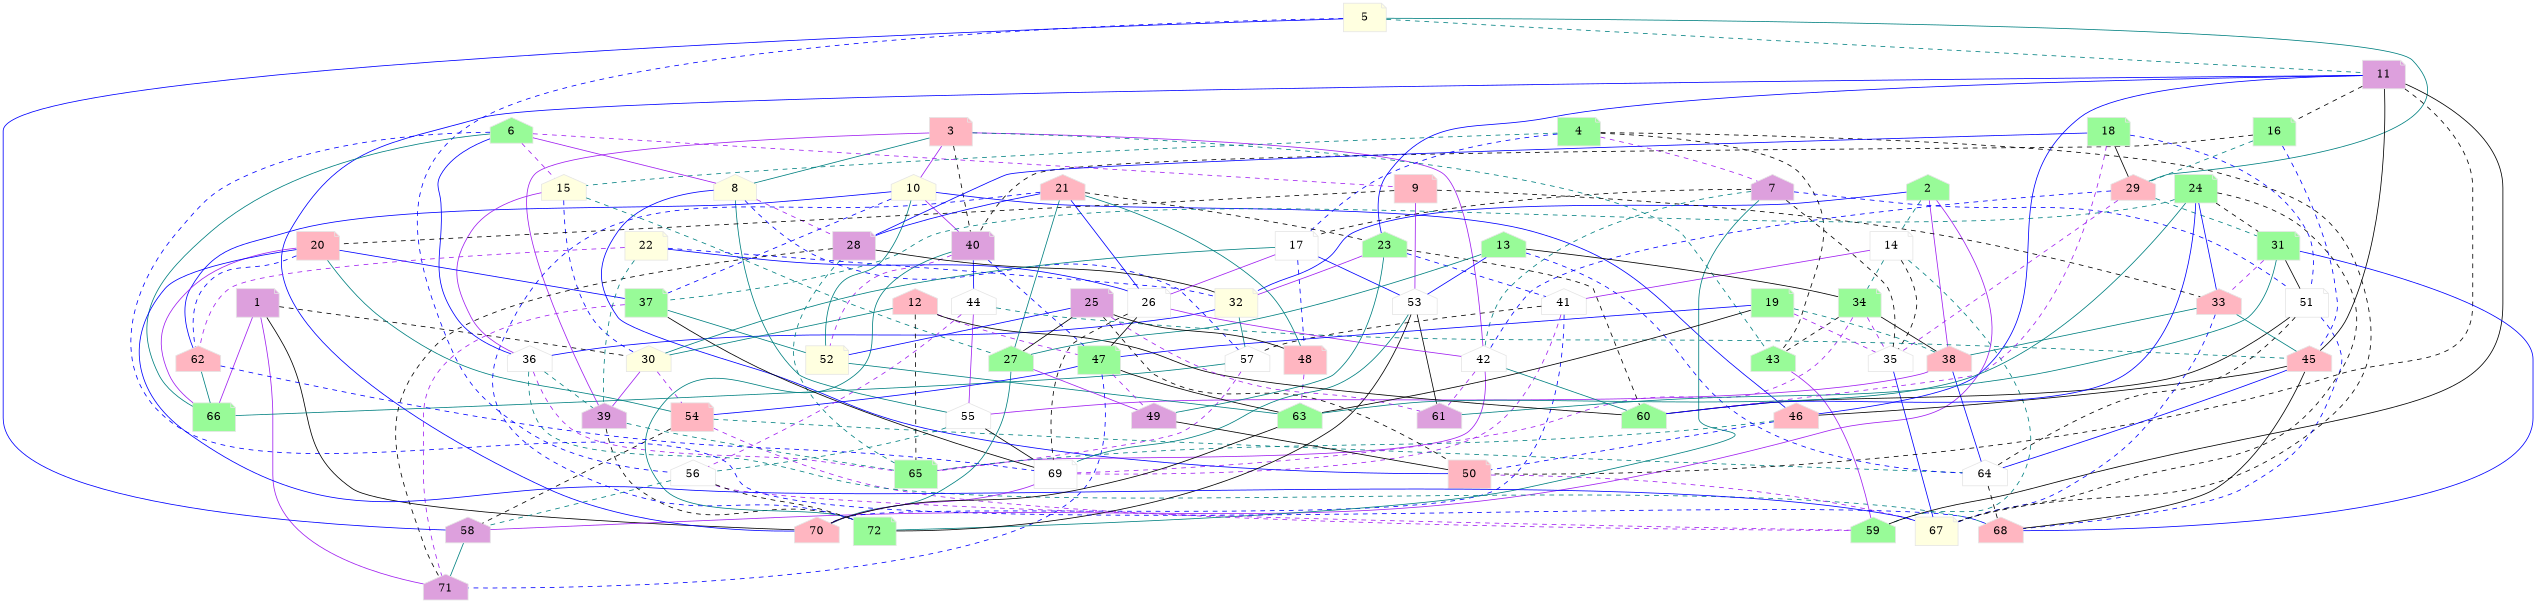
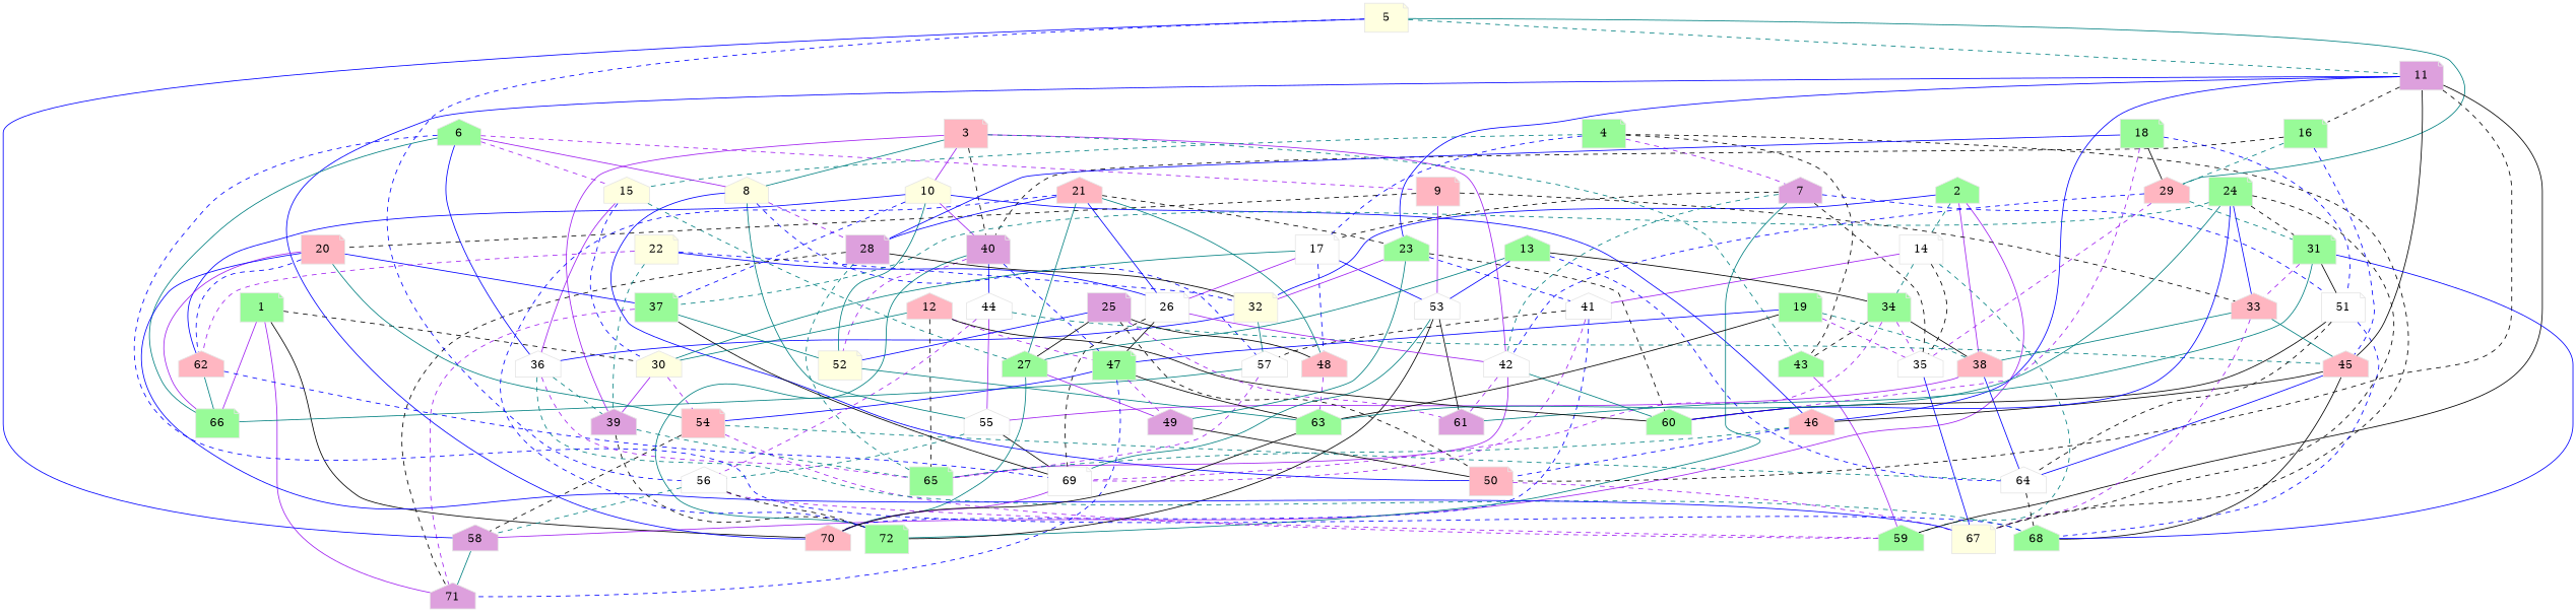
  graph {
    node [color=gray90 fillcolor=palegreen shape=house style=filled]
    edge [color=blue style=solid weight=1.0]
-   1 [fillcolor=plum shape=note]
+   1 [shape=note]
    30 [fillcolor=lightyellow]
    66 [shape=note]
    70 [fillcolor=lightpink]
    71 [fillcolor=plum]
    39 [fillcolor=plum]
    54 [fillcolor=lightpink shape=note]
    14 [fillcolor=white shape=note]
    2
    32 [fillcolor=lightyellow shape=note]
    38 [fillcolor=lightpink]
    58 [fillcolor=plum]
    35 [fillcolor=white]
    59
    34 [shape=note]
    41 [fillcolor=white]
    36 [fillcolor=white]
    57 [fillcolor=white]
    55 [fillcolor=white]
    64 [fillcolor=white]
    3 [fillcolor=lightpink shape=note]
    8 [fillcolor=lightyellow]
    10 [fillcolor=lightyellow]
    40 [fillcolor=plum shape=note]
    42 [fillcolor=white]
    43
    28 [fillcolor=plum shape=note]
    50 [fillcolor=lightpink shape=note]
    37 [shape=note]
    46 [fillcolor=lightpink]
    52 [fillcolor=lightyellow shape=note]
    62 [fillcolor=lightpink]
    72 [shape=note]
    65 [shape=note]
    47 [shape=note]
    44 [fillcolor=white]
    60
    61 [fillcolor=plum]
    4 [shape=note]
    7 [fillcolor=plum]
    15 [fillcolor=lightyellow]
    17 [fillcolor=white shape=note]
    67 [fillcolor=lightyellow shape=note]
    51 [fillcolor=white shape=note]
    27
    53 [fillcolor=white]
    26 [fillcolor=white shape=note]
-   48 [fillcolor=lightpink shape=note]
+   48 [fillcolor=lightpink]
    5 [fillcolor=lightyellow shape=note]
    11 [fillcolor=plum shape=note]
    29 [fillcolor=lightpink]
    56 [fillcolor=white]
    16 [shape=note]
    23
    45 [fillcolor=lightpink]
    31 [shape=note]
    6
    9 [fillcolor=lightpink shape=note]
-   68 [fillcolor=lightpink]
+   68
    20 [fillcolor=lightpink shape=note]
    33 [fillcolor=lightpink]
    69 [fillcolor=white shape=note]
    63
    49 [fillcolor=plum]
    12 [fillcolor=lightpink]
    13
    18 [shape=note]
    19 [shape=note]
    21 [fillcolor=lightpink]
    22 [fillcolor=lightyellow shape=note]
    24 [shape=note]
    25 [fillcolor=plum shape=note]
    1 -- 30 [color=black style=dashed]
    1 -- 66 [color=purple]
    1 -- 70 [color=black]
    1 -- 71 [color=purple]
    30 -- 39 [color=purple]
    30 -- 54 [color=purple style=dashed]
    39 -- 72 [color=black style=dashed]
    39 -- 65 [color=teal style=dashed]
    54 -- 58 [color=black style=dashed]
    54 -- 59 [color=purple style=dashed]
    54 -- 64 [color=teal style=dashed]
    14 -- 35 [color=black style=dashed]
    14 -- 59 [color=teal style=dashed]
    14 -- 34 [color=teal style=dashed]
    14 -- 41 [color=purple weight=2.0]
    2 -- 14 [color=teal style=dashed]
    2 -- 32
    2 -- 38 [color=purple]
    2 -- 58 [color=purple]
    32 -- 36
    32 -- 57 [color=teal]
    38 -- 55 [color=purple]
    38 -- 64
    58 -- 71 [color=teal weight=2.0]
    35 -- 67
    34 -- 38 [color=black]
    34 -- 35 [color=purple style=dashed]
    34 -- 43 [color=black style=dashed]
    34 -- 69 [color=purple style=dashed]
    41 -- 70 [style=dashed]
    41 -- 57 [color=black style=dashed]
    41 -- 69 [color=purple style=dashed]
    36 -- 39 [color=teal style=dashed]
    36 -- 65 [color=purple style=dashed]
    36 -- 68 [color=teal style=dashed]
    57 -- 66 [color=teal weight=2.0]
    57 -- 65 [color=purple style=dashed]
    55 -- 56 [color=teal style=dashed]
    55 -- 69 [color=black weight=2.0]
    64 -- 68 [color=black style=dashed]
    3 -- 39 [color=purple]
    3 -- 8 [color=teal]
    3 -- 10 [color=purple]
    3 -- 40 [color=black style=dashed]
    3 -- 42 [color=purple]
    3 -- 43 [color=teal style=dashed]
    8 -- 57 [style=dashed]
    8 -- 55 [color=teal]
    8 -- 28 [color=purple style=dashed]
    8 -- 50
    10 -- 40 [color=purple]
    10 -- 37 [style=dashed]
    10 -- 46
    10 -- 52 [color=teal]
    10 -- 62
    40 -- 52 [color=purple style=dashed weight=2.0]
    40 -- 72 [color=teal]
    40 -- 47 [style=dashed]
    40 -- 44
    42 -- 65 [color=purple weight=2.0]
    42 -- 60 [color=teal]
    42 -- 61 [color=purple style=dashed]
    43 -- 59 [color=purple]
    28 -- 71 [color=black style=dashed]
    28 -- 32 [color=black]
    28 -- 65 [color=teal style=dashed]
    50 -- 67 [color=purple style=dashed]
    37 -- 71 [color=purple style=dashed]
    37 -- 52 [color=teal]
    37 -- 69 [color=black]
    46 -- 50 [style=dashed]
    46 -- 65 [color=teal style=dashed]
    52 -- 63 [color=teal]
    62 -- 66 [color=teal]
    62 -- 69 [style=dashed weight=2.0]
    47 -- 71 [style=dashed]
    47 -- 54
    47 -- 63 [color=black]
    47 -- 49 [color=purple style=dashed]
    44 -- 55 [color=purple]
    44 -- 56 [color=purple style=dashed]
    44 -- 45 [color=teal style=dashed]
    4 -- 43 [color=black style=dashed]
    4 -- 7 [color=purple style=dashed]
    4 -- 15 [color=teal style=dashed weight=2.0]
    4 -- 17 [style=dashed]
    4 -- 67 [color=black style=dashed]
    7 -- 35 [color=black style=dashed]
    7 -- 42 [color=teal style=dashed]
    7 -- 72 [color=teal]
    7 -- 17 [color=black style=dashed]
    7 -- 51 [style=dashed]
    15 -- 30 [style=dashed]
    15 -- 36 [color=purple]
    15 -- 27 [color=teal style=dashed]
    17 -- 30 [color=teal]
    17 -- 53
    17 -- 26 [color=purple]
    17 -- 48 [style=dashed]
    51 -- 64 [color=black style=dashed]
    51 -- 60 [color=black]
    51 -- 68 [style=dashed]
    27 -- 70 [color=teal]
    27 -- 49 [color=purple]
    53 -- 72 [color=black]
    53 -- 61 [color=black]
    53 -- 69 [color=teal]
    26 -- 42 [color=purple]
    26 -- 47 [color=black]
    26 -- 69 [color=black style=dashed]
    48 -- 63 [color=purple style=dashed]
    5 -- 58
    5 -- 11 [color=teal style=dashed]
    5 -- 29 [color=teal]
    5 -- 56 [style=dashed]
    11 -- 70
    11 -- 59 [color=black weight=2.0]
    11 -- 50 [color=black style=dashed weight=2.0]
    11 -- 46
    11 -- 16 [color=black style=dashed]
    11 -- 23
    11 -- 45 [color=black]
    29 -- 35 [color=purple style=dashed]
    29 -- 42 [style=dashed]
    29 -- 31 [color=teal style=dashed]
    56 -- 58 [color=teal style=dashed]
    56 -- 59 [color=purple style=dashed]
    56 -- 72 [color=black style=dashed]
    16 -- 40 [color=black style=dashed]
    16 -- 29 [color=teal style=dashed]
    16 -- 45 [style=dashed]
    23 -- 32 [color=purple]
    23 -- 41 [style=dashed]
    23 -- 60 [color=black style=dashed]
    23 -- 49 [color=teal]
    45 -- 64
    45 -- 46 [color=black weight=2.0]
    45 -- 68 [color=black]
    31 -- 61 [color=teal]
    31 -- 51 [color=black]
    31 -- 68
    31 -- 33 [color=purple style=dashed]
    6 -- 66 [color=teal]
    6 -- 36
    6 -- 8 [color=purple]
    6 -- 15 [color=purple style=dashed]
    6 -- 9 [color=purple style=dashed]
    6 -- 68 [style=dashed]
    9 -- 53 [color=purple]
    9 -- 20 [color=black style=dashed]
    9 -- 33 [color=black style=dashed]
    20 -- 66 [color=purple]
    20 -- 54 [color=teal]
    20 -- 37
    20 -- 62 [style=dashed]
    20 -- 67
    33 -- 38 [color=teal]
-   33 -- 67 [style=dashed]
+   33 -- 67 [color=purple style=dashed]
    33 -- 45 [color=teal]
    69 -- 70 [color=purple]
    63 -- 70 [color=black]
    49 -- 50 [color=black]
    12 -- 30 [color=teal]
    12 -- 65 [color=black style=dashed]
    12 -- 47 [color=purple style=dashed]
    12 -- 60 [color=black]
    13 -- 34 [color=black]
    13 -- 64 [style=dashed]
    13 -- 27 [color=teal]
    13 -- 53
    18 -- 28
    18 -- 60 [color=purple style=dashed]
    18 -- 51 [style=dashed]
    18 -- 29 [color=black]
    19 -- 38 [color=teal style=dashed]
    19 -- 35 [color=purple style=dashed]
    19 -- 47
    19 -- 63 [color=black]
    21 -- 28
    21 -- 72 [style=dashed]
    21 -- 27 [color=teal]
    21 -- 26
    21 -- 48 [color=teal]
    21 -- 23 [color=black style=dashed]
    22 -- 39 [color=teal style=dashed]
    22 -- 32 [style=dashed]
    22 -- 62 [color=purple style=dashed]
    22 -- 26
    24 -- 37 [color=teal style=dashed]
    24 -- 60
    24 -- 67 [color=black style=dashed]
    24 -- 31 [color=black style=dashed]
    24 -- 33
    24 -- 63 [color=teal]
    25 -- 50 [color=black style=dashed weight=2.0]
    25 -- 52
    25 -- 61 [color=purple style=dashed]
    25 -- 27 [color=black]
    25 -- 48 [color=black]
  }
